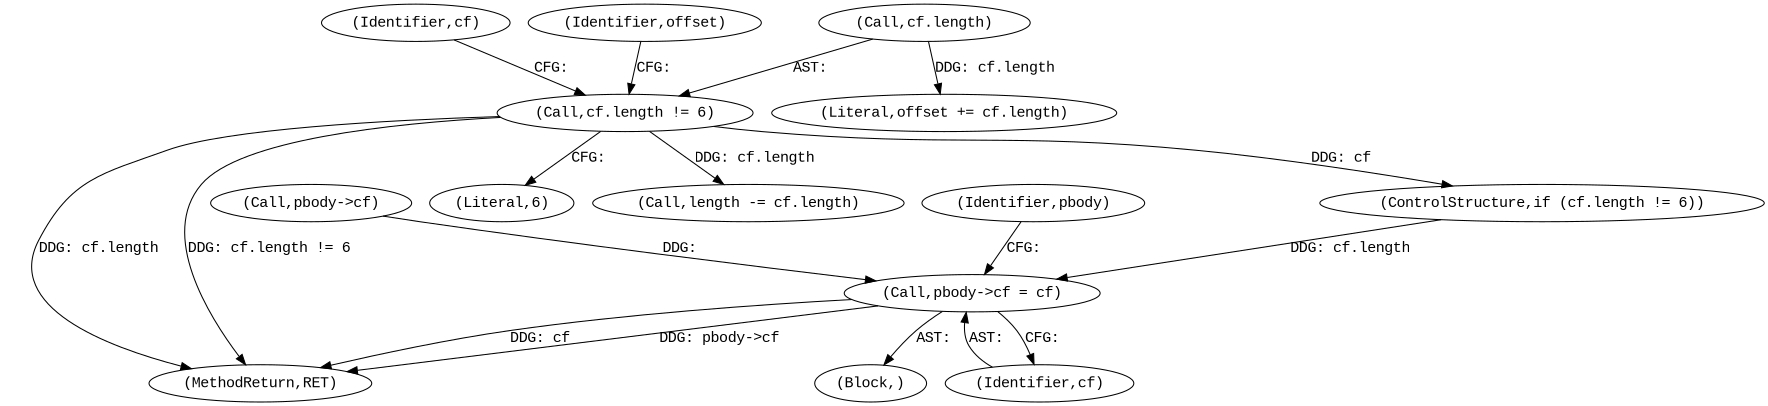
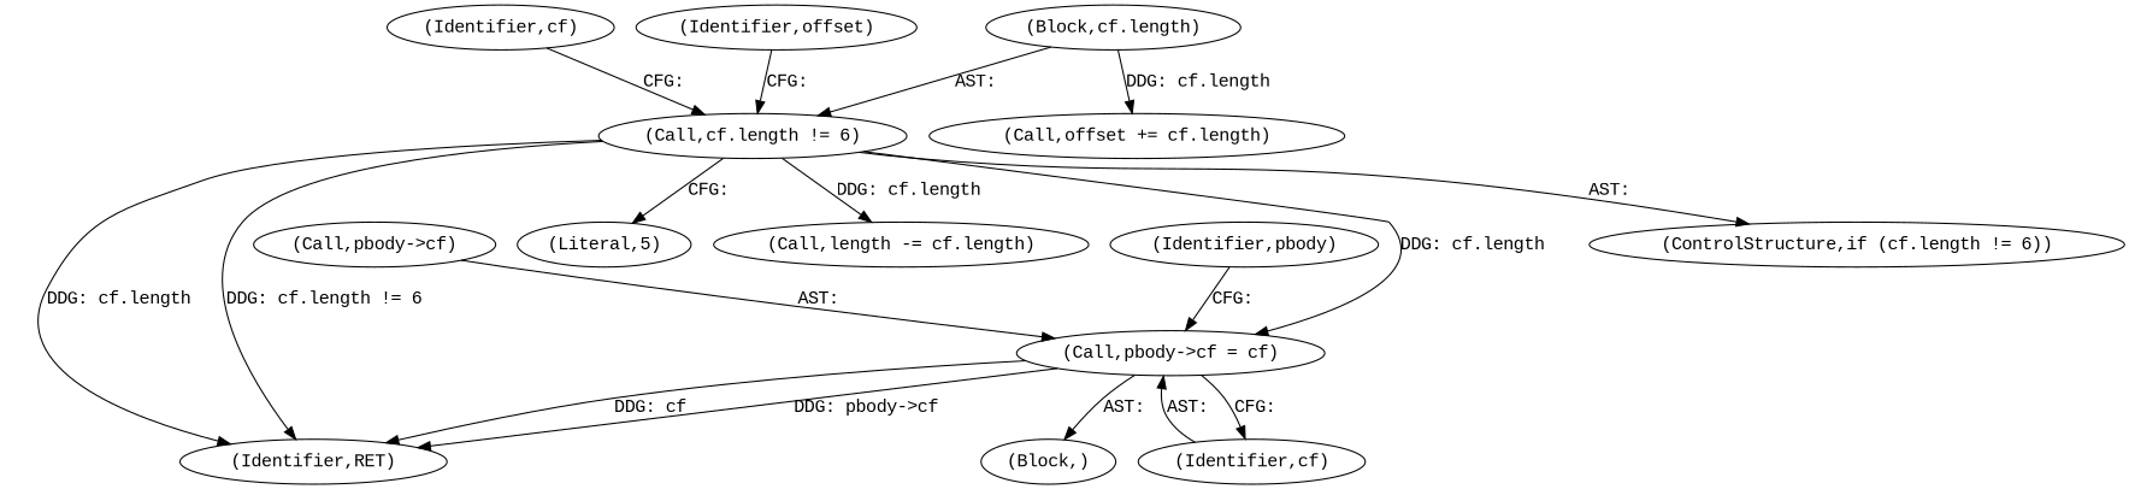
  digraph {
    fontname="Liberation Mono"
    node [fontname="Liberation Mono"]
    edge [fontname="Liberation Mono"]
    n1 [label="(Call,pbody->cf = cf)"]
    n2 [label="(Identifier,cf)"]
    n3 [label="(Block,)"]
-   n4 [label="(MethodReturn,RET)"]
+   n4 [label="(Identifier,RET)"]
    n5 [label="(Call,cf.length != 6)"]
-   n6 [label="(Literal,6)"]
+   n6 [label="(Literal,5)"]
    n7 [label="(Call,length -= cf.length)"]
    n8 [label="(ControlStructure,if (cf.length != 6))"]
-   n9 [label="(Literal,offset += cf.length)"]
+   n9 [label="(Call,offset += cf.length)"]
    n10 [label="(Call,pbody->cf)"]
    n11 [label="(Identifier,cf)"]
-   n12 [label="(Call,cf.length)"]
+   n12 [label="(Block,cf.length)"]
    n13 [label="(Identifier,offset)"]
    n14 [label="(Identifier,pbody)"]
    n1 -> n2 [label="CFG: "]
    n1 -> n3 [label="AST: "]
    n1 -> n4 [label="DDG: pbody->cf"]
    n1 -> n4 [label="DDG: cf"]
    n2 -> n1 [label="AST: "]
-   n8 -> n1 [label="DDG: cf.length"]
+   n5 -> n1 [label="DDG: cf.length"]
    n5 -> n4 [label="DDG: cf.length"]
    n5 -> n4 [label="DDG: cf.length != 6"]
    n5 -> n6 [label="CFG: "]
    n5 -> n7 [label="DDG: cf.length"]
-   n5 -> n8 [label="DDG: cf"]
-   n10 -> n1 [label="DDG: "]
+   n5 -> n8 [label="AST: "]
+   n10 -> n1 [label="AST: "]
    n11 -> n5 [label="CFG: "]
    n12 -> n5 [label="AST: "]
    n12 -> n9 [label="DDG: cf.length"]
    n13 -> n5 [label="CFG: "]
    n14 -> n1 [label="CFG: "]
  }
